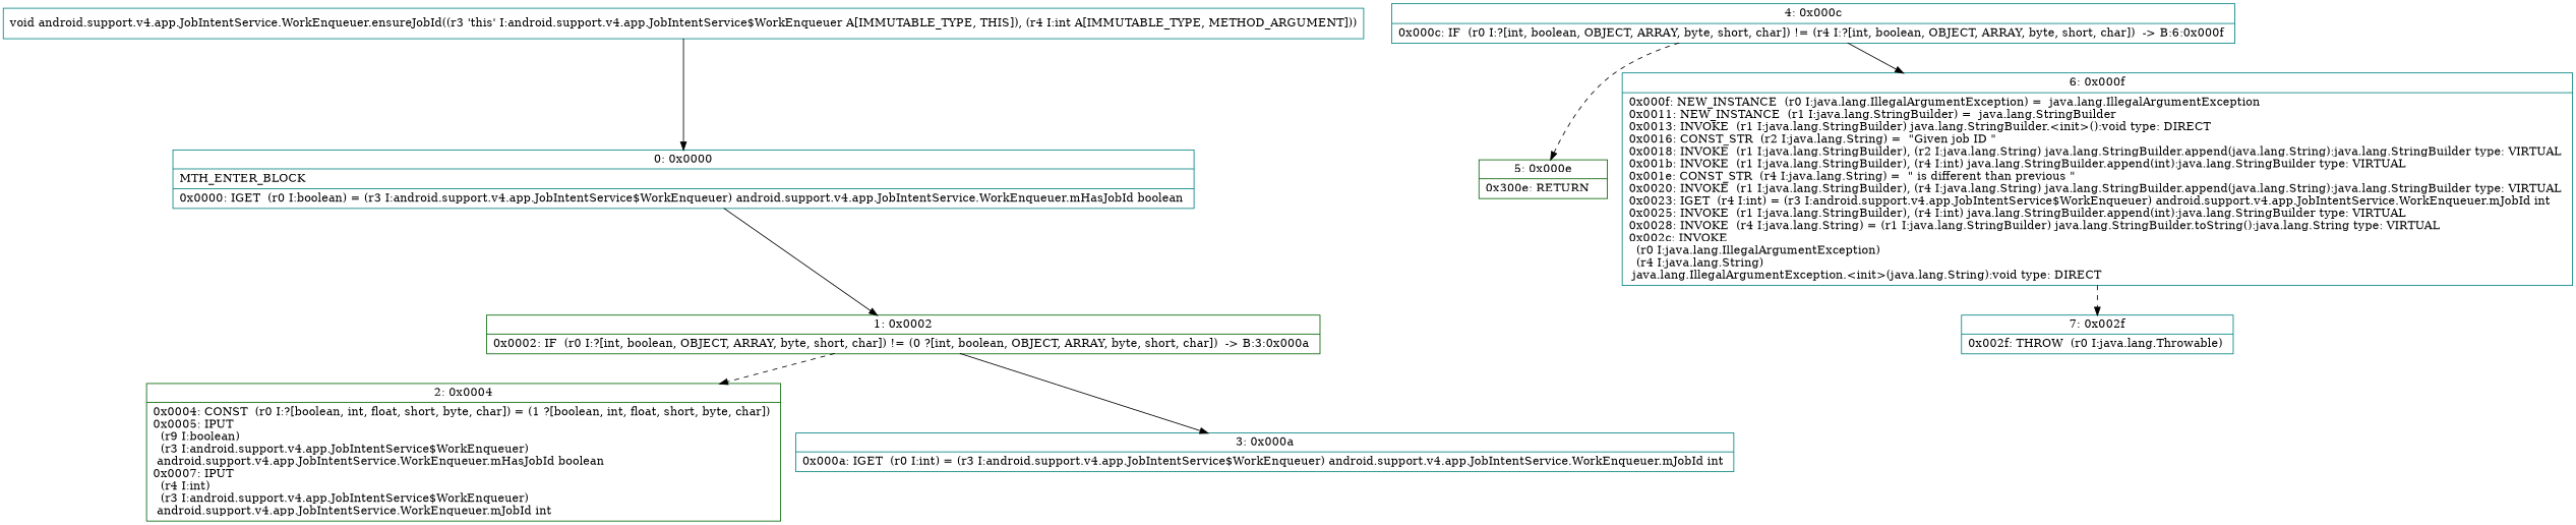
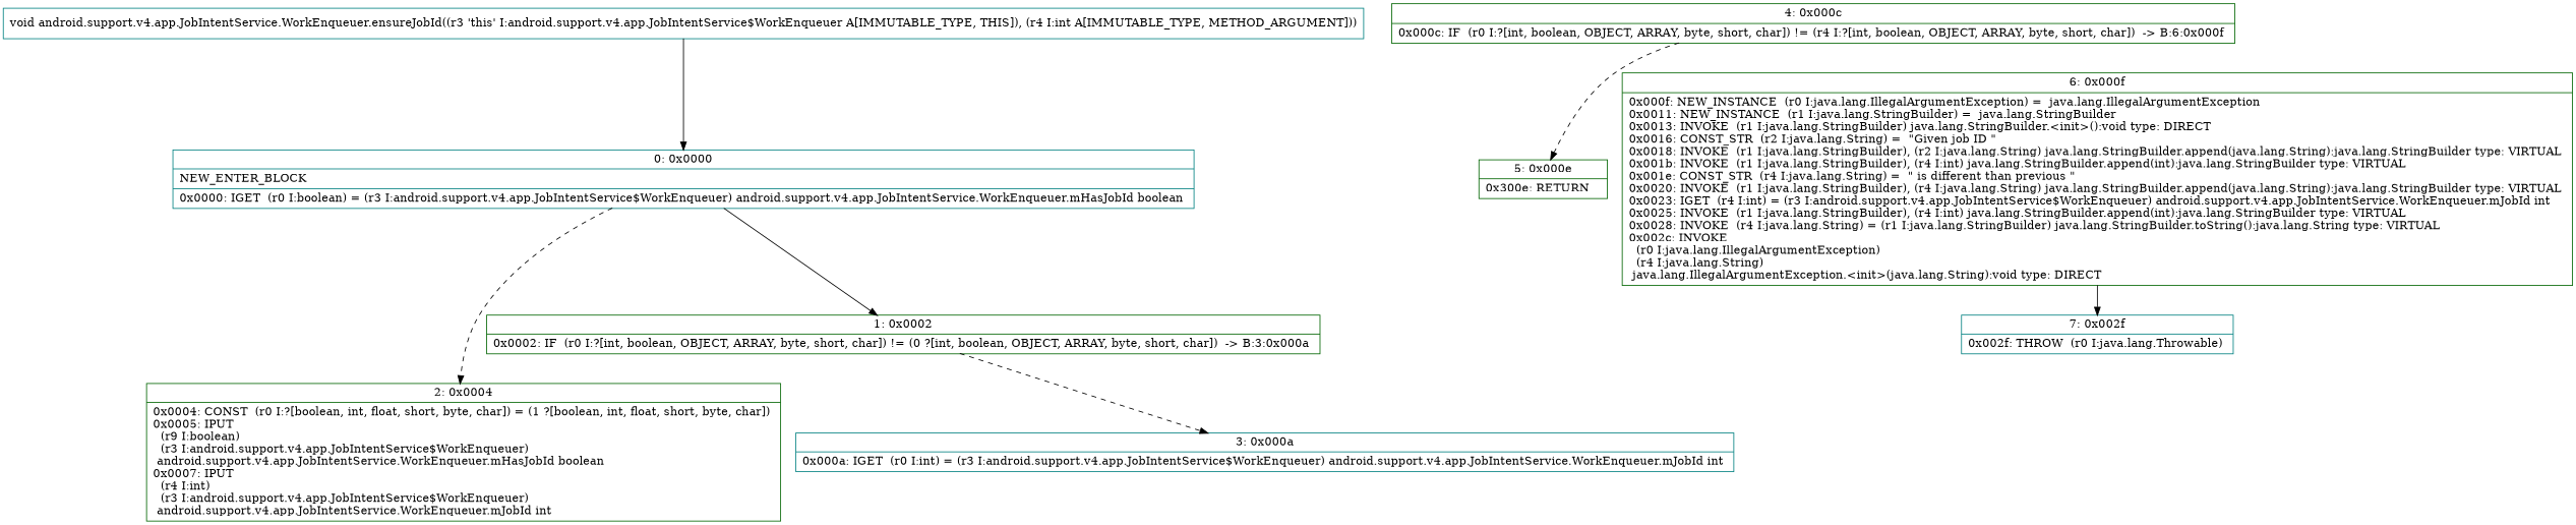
  digraph {
    node [color=darkgreen shape=record]
-   n1 [color=teal label="{0\:\ 0x0000|MTH_ENTER_BLOCK\l|0x0000: IGET  (r0 I:boolean) = (r3 I:android.support.v4.app.JobIntentService$WorkEnqueuer) android.support.v4.app.JobIntentService.WorkEnqueuer.mHasJobId boolean \l}"]
+   n1 [color=teal label="{0\:\ 0x0000|NEW_ENTER_BLOCK\l|0x0000: IGET  (r0 I:boolean) = (r3 I:android.support.v4.app.JobIntentService$WorkEnqueuer) android.support.v4.app.JobIntentService.WorkEnqueuer.mHasJobId boolean \l}"]
    n2 [label="{1\:\ 0x0002|0x0002: IF  (r0 I:?[int, boolean, OBJECT, ARRAY, byte, short, char]) != (0 ?[int, boolean, OBJECT, ARRAY, byte, short, char])  \-\> B:3:0x000a \l}"]
    n3 [label="{2\:\ 0x0004|0x0004: CONST  (r0 I:?[boolean, int, float, short, byte, char]) = (1 ?[boolean, int, float, short, byte, char]) \l0x0005: IPUT  \l  (r9 I:boolean)\l  (r3 I:android.support.v4.app.JobIntentService$WorkEnqueuer)\l android.support.v4.app.JobIntentService.WorkEnqueuer.mHasJobId boolean \l0x0007: IPUT  \l  (r4 I:int)\l  (r3 I:android.support.v4.app.JobIntentService$WorkEnqueuer)\l android.support.v4.app.JobIntentService.WorkEnqueuer.mJobId int \l}"]
    n4 [color=teal label="{3\:\ 0x000a|0x000a: IGET  (r0 I:int) = (r3 I:android.support.v4.app.JobIntentService$WorkEnqueuer) android.support.v4.app.JobIntentService.WorkEnqueuer.mJobId int \l}"]
    n5 [label="{5\:\ 0x000e|0x300e: RETURN   \l}"]
-   n6 [color=teal label="{4\:\ 0x000c|0x000c: IF  (r0 I:?[int, boolean, OBJECT, ARRAY, byte, short, char]) != (r4 I:?[int, boolean, OBJECT, ARRAY, byte, short, char])  \-\> B:6:0x000f \l}"]
-   n7 [color=teal label="{6\:\ 0x000f|0x000f: NEW_INSTANCE  (r0 I:java.lang.IllegalArgumentException) =  java.lang.IllegalArgumentException \l0x0011: NEW_INSTANCE  (r1 I:java.lang.StringBuilder) =  java.lang.StringBuilder \l0x0013: INVOKE  (r1 I:java.lang.StringBuilder) java.lang.StringBuilder.\<init\>():void type: DIRECT \l0x0016: CONST_STR  (r2 I:java.lang.String) =  \"Given job ID \" \l0x0018: INVOKE  (r1 I:java.lang.StringBuilder), (r2 I:java.lang.String) java.lang.StringBuilder.append(java.lang.String):java.lang.StringBuilder type: VIRTUAL \l0x001b: INVOKE  (r1 I:java.lang.StringBuilder), (r4 I:int) java.lang.StringBuilder.append(int):java.lang.StringBuilder type: VIRTUAL \l0x001e: CONST_STR  (r4 I:java.lang.String) =  \" is different than previous \" \l0x0020: INVOKE  (r1 I:java.lang.StringBuilder), (r4 I:java.lang.String) java.lang.StringBuilder.append(java.lang.String):java.lang.StringBuilder type: VIRTUAL \l0x0023: IGET  (r4 I:int) = (r3 I:android.support.v4.app.JobIntentService$WorkEnqueuer) android.support.v4.app.JobIntentService.WorkEnqueuer.mJobId int \l0x0025: INVOKE  (r1 I:java.lang.StringBuilder), (r4 I:int) java.lang.StringBuilder.append(int):java.lang.StringBuilder type: VIRTUAL \l0x0028: INVOKE  (r4 I:java.lang.String) = (r1 I:java.lang.StringBuilder) java.lang.StringBuilder.toString():java.lang.String type: VIRTUAL \l0x002c: INVOKE  \l  (r0 I:java.lang.IllegalArgumentException)\l  (r4 I:java.lang.String)\l java.lang.IllegalArgumentException.\<init\>(java.lang.String):void type: DIRECT \l}"]
+   n6 [label="{4\:\ 0x000c|0x000c: IF  (r0 I:?[int, boolean, OBJECT, ARRAY, byte, short, char]) != (r4 I:?[int, boolean, OBJECT, ARRAY, byte, short, char])  \-\> B:6:0x000f \l}"]
+   n7 [label="{6\:\ 0x000f|0x000f: NEW_INSTANCE  (r0 I:java.lang.IllegalArgumentException) =  java.lang.IllegalArgumentException \l0x0011: NEW_INSTANCE  (r1 I:java.lang.StringBuilder) =  java.lang.StringBuilder \l0x0013: INVOKE  (r1 I:java.lang.StringBuilder) java.lang.StringBuilder.\<init\>():void type: DIRECT \l0x0016: CONST_STR  (r2 I:java.lang.String) =  \"Given job ID \" \l0x0018: INVOKE  (r1 I:java.lang.StringBuilder), (r2 I:java.lang.String) java.lang.StringBuilder.append(java.lang.String):java.lang.StringBuilder type: VIRTUAL \l0x001b: INVOKE  (r1 I:java.lang.StringBuilder), (r4 I:int) java.lang.StringBuilder.append(int):java.lang.StringBuilder type: VIRTUAL \l0x001e: CONST_STR  (r4 I:java.lang.String) =  \" is different than previous \" \l0x0020: INVOKE  (r1 I:java.lang.StringBuilder), (r4 I:java.lang.String) java.lang.StringBuilder.append(java.lang.String):java.lang.StringBuilder type: VIRTUAL \l0x0023: IGET  (r4 I:int) = (r3 I:android.support.v4.app.JobIntentService$WorkEnqueuer) android.support.v4.app.JobIntentService.WorkEnqueuer.mJobId int \l0x0025: INVOKE  (r1 I:java.lang.StringBuilder), (r4 I:int) java.lang.StringBuilder.append(int):java.lang.StringBuilder type: VIRTUAL \l0x0028: INVOKE  (r4 I:java.lang.String) = (r1 I:java.lang.StringBuilder) java.lang.StringBuilder.toString():java.lang.String type: VIRTUAL \l0x002c: INVOKE  \l  (r0 I:java.lang.IllegalArgumentException)\l  (r4 I:java.lang.String)\l java.lang.IllegalArgumentException.\<init\>(java.lang.String):void type: DIRECT \l}"]
    n8 [color=teal label="{7\:\ 0x002f|0x002f: THROW  (r0 I:java.lang.Throwable) \l}"]
    n9 [color=teal label="{void android.support.v4.app.JobIntentService.WorkEnqueuer.ensureJobId((r3 'this' I:android.support.v4.app.JobIntentService$WorkEnqueuer A[IMMUTABLE_TYPE, THIS]), (r4 I:int A[IMMUTABLE_TYPE, METHOD_ARGUMENT])) }"]
    n1 -> n2
-   n2 -> n3 [style=dashed]
-   n2 -> n4
+   n1 -> n3 [style=dashed]
+   n2 -> n4 [style=dashed]
    n6 -> n5 [style=dashed]
-   n6 -> n7
-   n7 -> n8 [style=dashed]
+   n7 -> n8
    n9 -> n1
  }
